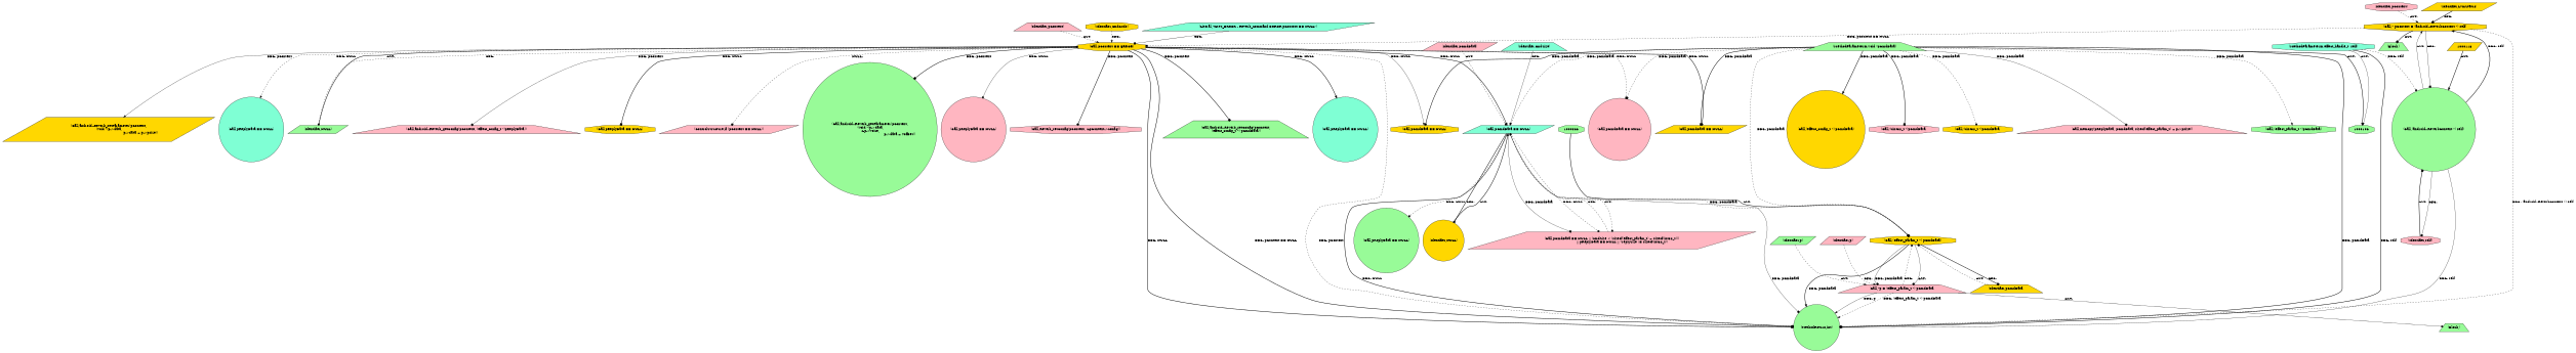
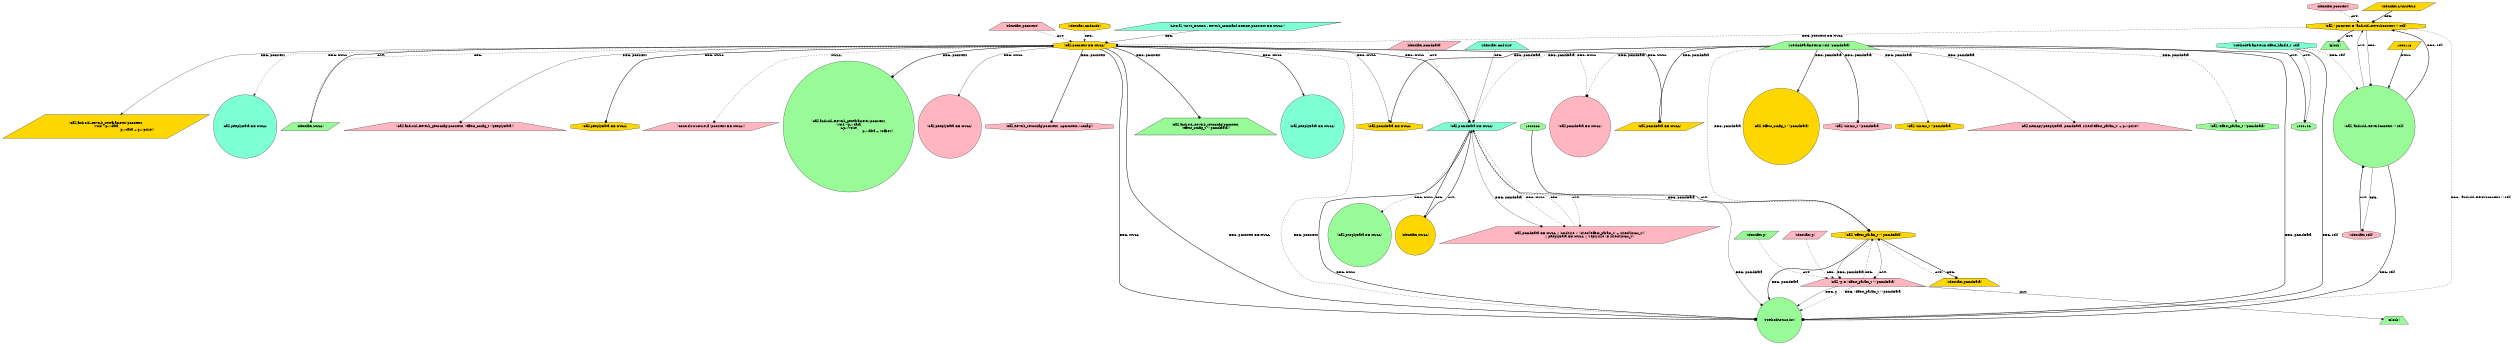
  digraph {
    node [fillcolor=gold shape=octagon style=filled]
    edge [arrowhead=box style=bold]
    n1 [label="(Call,(effect_param_t *) pCmdData)"]
    n2 [fillcolor=lightpink label="(Call,*p = (effect_param_t *) pCmdData)" shape=trapezium]
    n3 [fillcolor=palegreen label="(MethodReturn,int)" shape=circle]
    n4 [label="(Identifier,pCmdData)" shape=trapezium]
    n5 [fillcolor=palegreen label="(Block,)" shape=trapezium]
    n6 [fillcolor=aquamarine label="(Call,pCmdData == NULL)" shape=parallelogram]
    n7 [label="(Identifier,NULL)" shape=circle]
    n8 [fillcolor=palegreen label="(Call,pReplyData == NULL)" shape=circle]
    n9 [fillcolor=lightpink label="(Call,pCmdData == NULL || (cmdSize < (sizeof(effect_param_t) + sizeof(int32_t)))\n                    || pReplyData == NULL || *replySize != sizeof(int32_t))" shape=parallelogram]
    n10 [fillcolor=palegreen label="(MethodParameterIn,void *pCmdData)" shape=trapezium]
    n11 [fillcolor=palegreen label="(Call,(effect_param_t *)pCmdData)"]
    n12 [label="(Call,pCmdData == NULL)"]
    n13 [fillcolor=lightpink label="(Call,pCmdData == NULL)" shape=circle]
    n14 [label="(Call,pCmdData == NULL)" shape=parallelogram]
    n15 [label="(Call,(effect_config_t *) pCmdData)" shape=circle]
    n16 [fillcolor=lightpink label="(Call,(uint32_t *)pCmdData)"]
    n17 [label="(Call,(uint32_t *)pCmdData)"]
    n18 [fillcolor=lightpink label="(Call,memcpy(pReplyData, pCmdData, sizeof(effect_param_t) + p->psize))" shape=trapezium]
    1000106 [fillcolor=palegreen]
-   n20 [label="(Call,pContext == ERROR)"]
+   n20 [label="(Call,pContext == NULL)"]
    n21 [fillcolor=lightpink label="(Call,Reverb_setConfig(pContext, &pContext->config))"]
    n22 [fillcolor=palegreen label="(Call,android::Reverb_setConfig(pContext,\n (effect_config_t *) pCmdData))" shape=trapezium]
    n23 [fillcolor=aquamarine label="(Call,pReplyData == NULL)" shape=circle]
    n24 [label="(Call,android::Reverb_setParameter(pContext,\n (void *)p->data,\n                                                              p->data + p->psize))" shape=parallelogram]
    n25 [fillcolor=aquamarine label="(Call,pReplyData == NULL)" shape=circle]
    n26 [fillcolor=palegreen label="(Identifier,NULL)" shape=parallelogram]
    n27 [fillcolor=lightpink label="(Call,android::Reverb_getConfig(pContext, (effect_config_t *)pReplyData))" shape=trapezium]
    n28 [label="(Call,pReplyData == NULL)"]
    n29 [fillcolor=lightpink label="(ControlStructure,if (pContext == NULL))" shape=parallelogram]
    n30 [fillcolor=palegreen label="(Call,android::Reverb_getParameter(pContext,\n (void *)p->data,\n &p->vsize,\n                                                          p->data + voffset))" shape=circle]
    n31 [fillcolor=lightpink label="(Call,pReplyData == NULL)" shape=circle]
    n32 [label="(Call,* pContext = (android::ReverbContext *) self)"]
    n33 [fillcolor=palegreen label="(Call,(android::ReverbContext *) self)" shape=circle]
    n34 [fillcolor=palegreen label="(Block,)" shape=trapezium]
    n35 [fillcolor=lightpink label="(Identifier,self)"]
    n36 [fillcolor=aquamarine label="(MethodParameterIn,effect_handle_t  self)"]
    n37 [fillcolor=lightpink label="(Identifier,pContext)"]
    n38 [label="(Identifier,LvmStatus)" shape=parallelogram]
    n39 [fillcolor=lightpink label="(Identifier,pContext)" shape=trapezium]
    n40 [label="(Identifier,cmdCode)"]
    n41 [fillcolor=lightpink label="(Identifier,pCmdData)" shape=parallelogram]
    n42 [fillcolor=aquamarine label="(Identifier,cmdSize)" shape=trapezium]
    n43 [fillcolor=palegreen label="(Identifier,p)" shape=parallelogram]
    n44 [fillcolor=lightpink label="(Identifier,p)" shape=parallelogram]
    n45 [fillcolor=aquamarine label="(Literal,\"\tLVM_ERROR : Reverb_command ERROR pContext == NULL\")" shape=parallelogram]
    1000366 [fillcolor=palegreen]
    1000118 [shape=parallelogram]
    n1 -> n2 [label="AST: " style=solid]
    n1 -> n2 [label="DDG: pCmdData" style=solid]
    n1 -> n3 [arrowhead=normal label="DDG: pCmdData"]
    n1 -> n4 [label="CFG: "]
    n2 -> n1 [arrowhead=dot label="CFG: " style=dashed]
    n2 -> n3 [arrowhead=normal label="DDG: (effect_param_t *) pCmdData" style=dashed]
    n2 -> n3 [arrowhead=normal label="DDG: p" style=solid]
    n2 -> n5 [arrowhead=dot label="AST: " style=solid]
    n4 -> n1 [label="AST: " style=dashed]
    n6 -> n1 [label="DDG: pCmdData" style=dashed]
    n6 -> n3 [label="DDG: NULL"]
    n6 -> n3 [label="DDG: pCmdData" style=solid]
    n6 -> n7 [arrowhead=dot label="CFG: "]
    n6 -> n8 [arrowhead=dot label="DDG: NULL" style=dashed]
    n6 -> n9 [arrowhead=dot label="AST: " style=dashed]
    n6 -> n9 [label="DDG: pCmdData" style=solid]
    n6 -> n9 [arrowhead=dot label="DDG: NULL" style=dashed]
    n7 -> n6 [arrowhead=normal label="AST: "]
    n9 -> n6 [label="CFG: " style=dashed]
    n10 -> n1 [arrowhead=normal label="DDG: pCmdData" style=dashed]
    n10 -> n3 [arrowhead=dot label="DDG: pCmdData"]
    n10 -> n6 [arrowhead=normal label="DDG: pCmdData" style=dashed]
    n10 -> n11 [arrowhead=normal label="DDG: pCmdData" style=dashed]
    n10 -> n12 [arrowhead=dot label="DDG: pCmdData"]
    n10 -> n13 [label="DDG: pCmdData" style=dashed]
    n10 -> n14 [label="DDG: pCmdData"]
    n10 -> n15 [arrowhead=normal label="DDG: pCmdData"]
    n10 -> n16 [label="DDG: pCmdData"]
    n10 -> n17 [arrowhead=dot label="DDG: pCmdData" style=dashed]
    n10 -> n18 [label="DDG: pCmdData" style=solid]
    n10 -> 1000106 [arrowhead=normal label="AST: "]
    n20 -> n3 [arrowhead=normal label="DDG: NULL"]
    n20 -> n3 [label="DDG: pContext == NULL"]
    n20 -> n3 [arrowhead=normal label="DDG: pContext" style=dashed]
    n20 -> n6 [arrowhead=normal label="DDG: NULL"]
    n20 -> n12 [arrowhead=normal label="DDG: NULL" style=solid]
    n20 -> n13 [label="DDG: NULL" style=dashed]
    n20 -> n14 [arrowhead=dot label="DDG: NULL"]
    n20 -> n21 [arrowhead=dot label="DDG: pContext"]
    n20 -> n22 [label="DDG: pContext"]
    n20 -> n23 [arrowhead=normal label="DDG: NULL"]
    n20 -> n24 [arrowhead=normal label="DDG: pContext" style=solid]
    n20 -> n25 [arrowhead=normal label="DDG: NULL" style=dashed]
    n20 -> n26 [arrowhead=dot label="CFG: " style=dashed]
    n20 -> n27 [label="DDG: pContext" style=solid]
    n20 -> n28 [label="DDG: NULL"]
    n20 -> n29 [label="NULL: " style=dashed]
    n20 -> n30 [label="DDG: pContext"]
    n20 -> n31 [arrowhead=dot label="DDG: NULL" style=solid]
    n26 -> n20 [arrowhead=dot label="AST: "]
    n32 -> n3 [arrowhead=dot label="DDG: (android::ReverbContext *) self" style=dashed]
    n32 -> n20 [label="DDG: pContext == NULL" style=dashed]
    n32 -> n33 [label="CFG: " style=solid]
    n32 -> n34 [label="AST: "]
-   n33 -> n3 [arrowhead=dot label="DDG: self" style=solid]
+   n33 -> n3 [arrowhead=dot label="DDG: self"]
    n33 -> n32 [arrowhead=normal label="AST: " style=solid]
    n33 -> n32 [arrowhead=normal label="DDG: self"]
    n33 -> n35 [label="CFG: " style=solid]
    n35 -> n33 [label="AST: "]
    n36 -> n3 [arrowhead=normal label="DDG: self"]
    n36 -> 1000106 [arrowhead=normal label="AST: " style=solid]
    n36 -> n33 [arrowhead=dot label="DDG: self" style=dashed]
    n37 -> n32 [arrowhead=normal label="AST: " style=dashed]
    n38 -> n32 [label="CFG: "]
    n39 -> n20 [arrowhead=normal label="AST: " style=dashed]
    n40 -> n20 [arrowhead=normal label="CFG: " style=dashed]
    n41 -> n6 [arrowhead=dot label="AST: " style=dashed]
    n42 -> n6 [arrowhead=normal label="CFG: " style=solid]
    n43 -> n2 [arrowhead=normal label="AST: " style=dashed]
    n44 -> n2 [arrowhead=normal label="CFG: " style=dashed]
    n45 -> n20 [label="CFG: " style=solid]
    1000366 -> n1 [label="AST: "]
-   1000118 -> n33 [arrowhead=normal label="AST: "]
+   1000118 -> n33 [arrowhead=normal label="NULL: "]
  }
